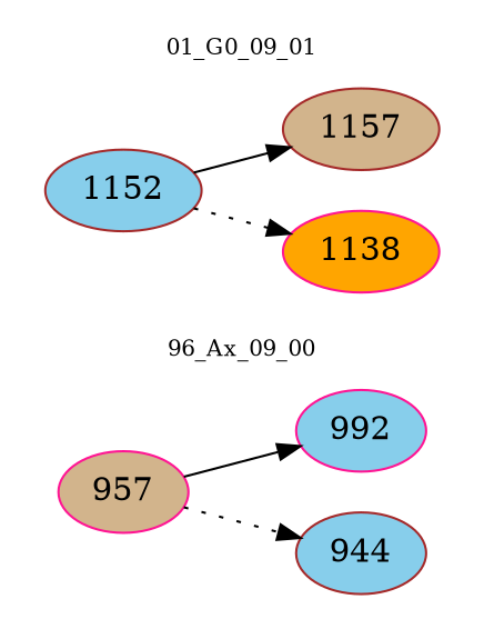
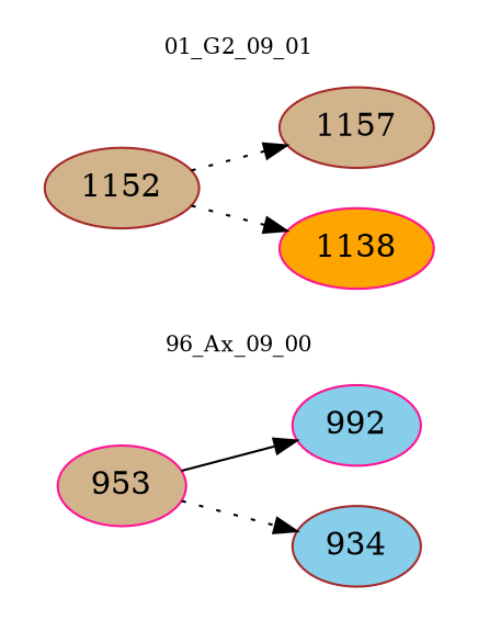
  digraph {
    rankdir=LR
    node [color=deeppink fillcolor=tan style=filled]
    edge [color=black style=dotted]
-   n1 [label=957]
-   n2 [color=brown fillcolor=skyblue label=944]
+   n1 [label=953]
+   n2 [color=brown fillcolor=skyblue label=934]
    n3 [fillcolor=skyblue label=992]
-   n4 [color=brown fillcolor=skyblue label=1152]
+   n4 [color=brown label=1152]
    n5 [fillcolor=orange label=1138]
    n6 [color=brown label=1157]
    subgraph cluster_1 {
      color=white
      fontsize=10
      label="96_Ax_09_00"
      n1
      n2
      n3
    }
    subgraph cluster_2 {
      color=white
      fontsize=10
-     label="01_G0_09_01"
+     label="01_G2_09_01"
      n4
      n5
      n6
    }
    n1 -> n2
    n1 -> n3 [style=solid]
    n4 -> n5
-   n4 -> n6 [style=solid]
+   n4 -> n6
  }
